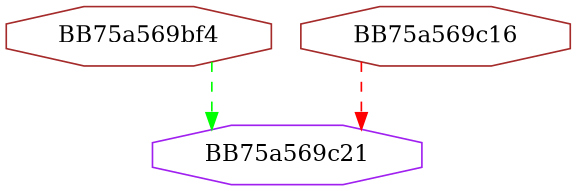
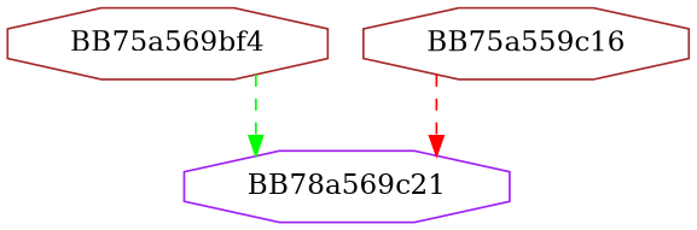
  digraph {
    splines=ortho
    node [color=brown fillcolor=white shape=octagon style=filled]
    edge [style=dashed]
-   BB75a569c21 [color=purple]
+   BB75a569c21 [color=purple label=BB78a569c21]
    BB75a569bf4
-   BB75a569c16
+   BB75a569c16 [label=BB75a559c16]
    BB75a569bf4 -> BB75a569c21 [color=green]
    BB75a569c16 -> BB75a569c21 [color=red]
  }
